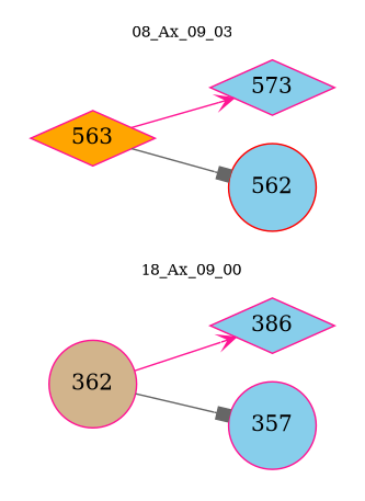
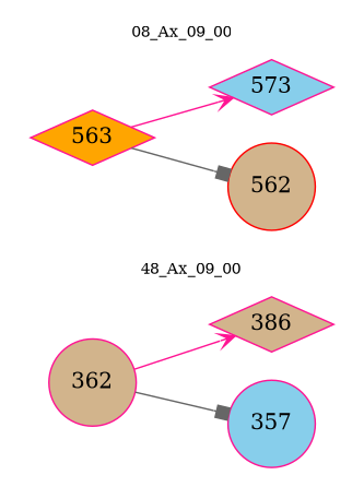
  digraph {
    rankdir=LR
    node [color=deeppink fillcolor=skyblue shape=circle style=filled]
    edge [arrowhead=box color=gray40]
    n1 [fillcolor=tan label=362]
    n2 [label=357]
-   n3 [label=386 shape=diamond]
+   n3 [fillcolor=tan label=386 shape=diamond]
    n4 [fillcolor=orange label=563 shape=diamond]
-   n5 [color=red label=562]
+   n5 [color=red fillcolor=tan label=562]
    n6 [label=573 shape=diamond]
    subgraph cluster_1 {
      color=white
      fontsize=10
-     label="18_Ax_09_00"
+     label="48_Ax_09_00"
      n1
      n2
      n3
    }
    subgraph cluster_2 {
      color=white
      fontsize=10
-     label="08_Ax_09_03"
+     label="08_Ax_09_00"
      n4
      n5
      n6
    }
    n1 -> n2
    n1 -> n3 [arrowhead=vee color=deeppink]
    n4 -> n5
    n4 -> n6 [arrowhead=vee color=deeppink]
  }
